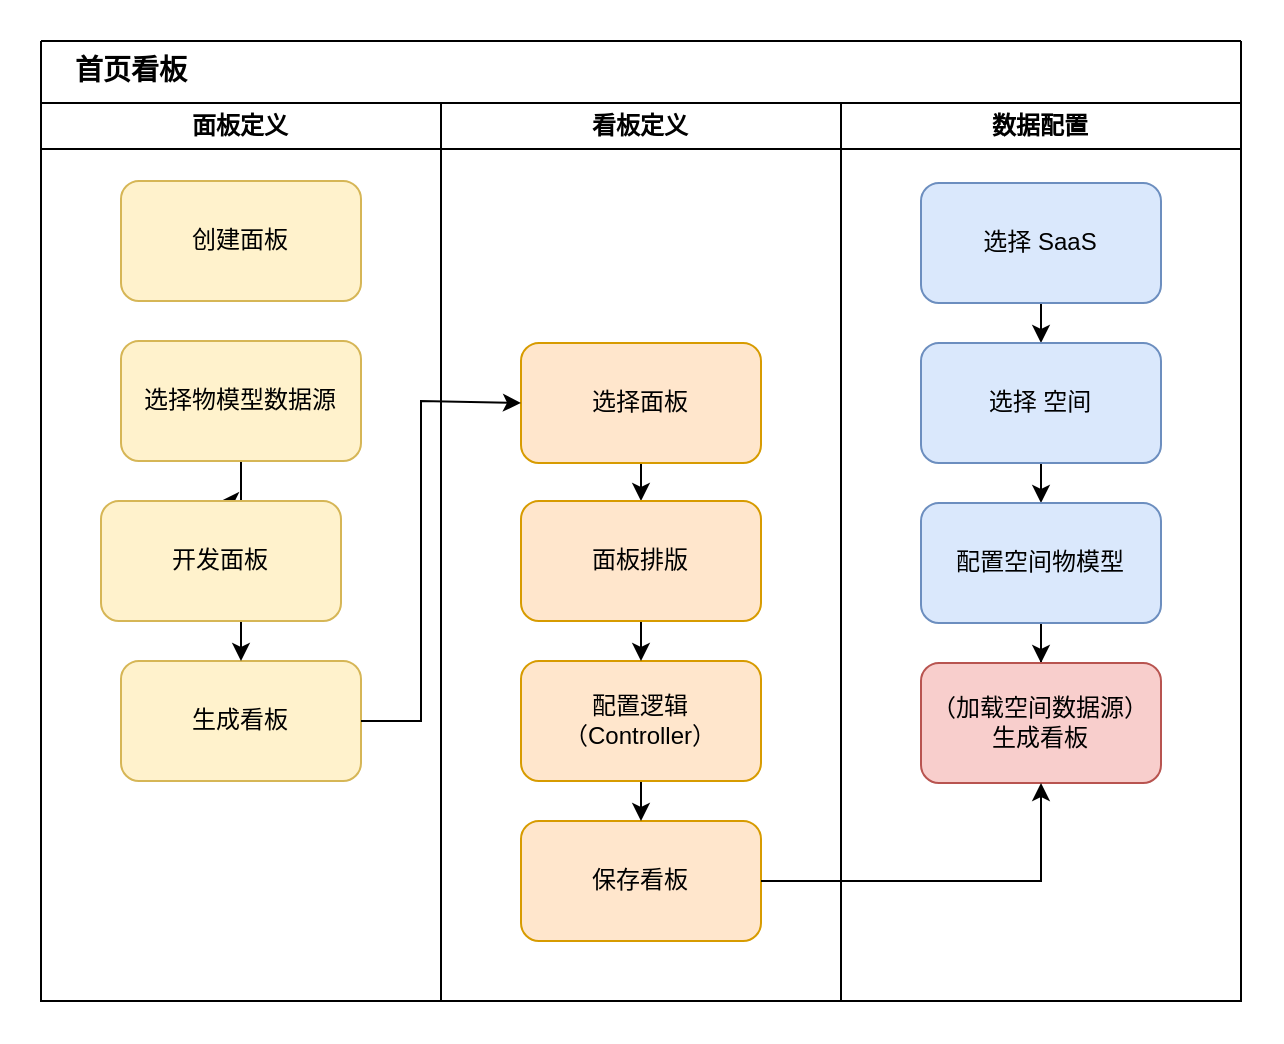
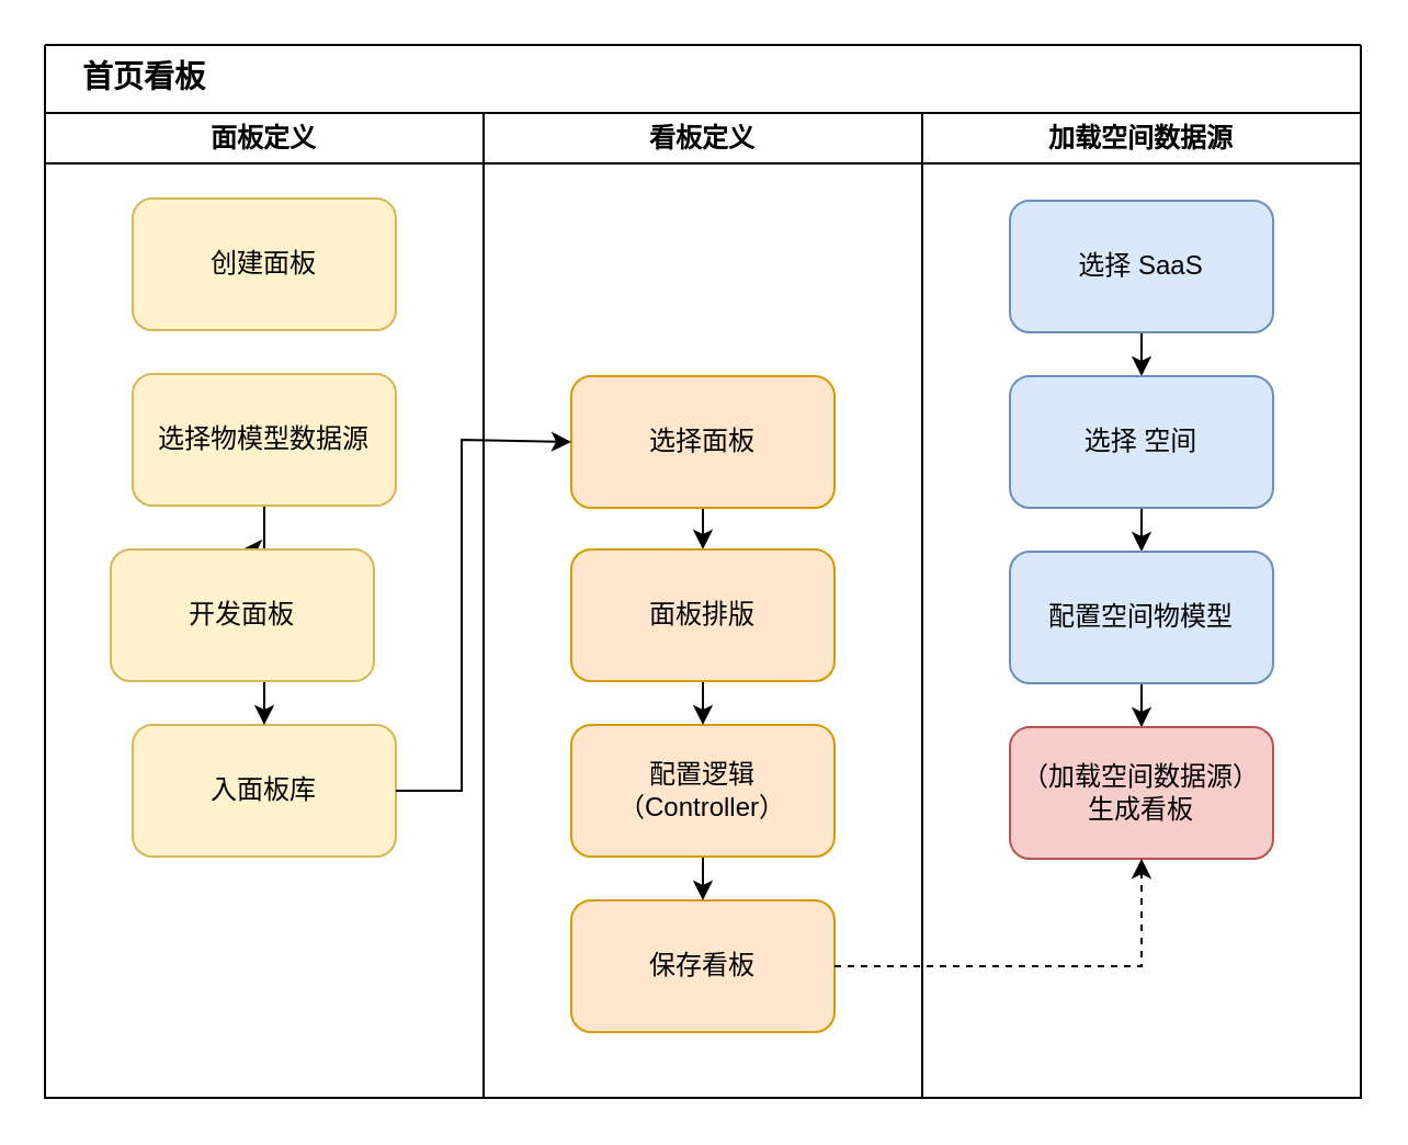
  <mxCell id="0" />
  <mxCell id="1" parent="0" />
  <mxCell id="2" value="" style="swimlane;startSize=0;" vertex="1" parent="1"><mxGeometry x="20" y="20" width="600" height="480" as="geometry" /></mxCell>
  <mxCell id="3" value="看板定义" style="swimlane;whiteSpace=wrap;html=1;" vertex="1" parent="2"><mxGeometry x="200" y="31" width="200" height="449" as="geometry" /></mxCell>
  <mxCell id="4" value="保存看板" style="rounded=1;whiteSpace=wrap;html=1;fillColor=#ffe6cc;strokeColor=#d79b00;" vertex="1" parent="3"><mxGeometry x="40" y="359" width="120" height="60" as="geometry" /></mxCell>
  <mxCell id="5" style="edgeStyle=orthogonalEdgeStyle;rounded=0;orthogonalLoop=1;jettySize=auto;html=1;exitX=0.5;exitY=1;exitDx=0;exitDy=0;entryX=0.5;entryY=0;entryDx=0;entryDy=0;" edge="1" parent="3" source="6" target="10"><mxGeometry relative="1" as="geometry" /></mxCell>
  <mxCell id="6" value="选择面板" style="rounded=1;whiteSpace=wrap;html=1;fillColor=#ffe6cc;strokeColor=#d79b00;" vertex="1" parent="3"><mxGeometry x="40" y="120" width="120" height="60" as="geometry" /></mxCell>
  <mxCell id="7" style="edgeStyle=orthogonalEdgeStyle;rounded=0;orthogonalLoop=1;jettySize=auto;html=1;exitX=0.5;exitY=1;exitDx=0;exitDy=0;entryX=0.5;entryY=0;entryDx=0;entryDy=0;" edge="1" parent="3" source="8" target="4"><mxGeometry relative="1" as="geometry" /></mxCell>
  <mxCell id="8" value="配置逻辑（Controller）" style="rounded=1;whiteSpace=wrap;html=1;fillColor=#ffe6cc;strokeColor=#d79b00;" vertex="1" parent="3"><mxGeometry x="40" y="279" width="120" height="60" as="geometry" /></mxCell>
  <mxCell id="9" style="edgeStyle=orthogonalEdgeStyle;rounded=0;orthogonalLoop=1;jettySize=auto;html=1;exitX=0.5;exitY=1;exitDx=0;exitDy=0;entryX=0.5;entryY=0;entryDx=0;entryDy=0;" edge="1" parent="3" source="10" target="8"><mxGeometry relative="1" as="geometry" /></mxCell>
  <mxCell id="10" value="面板排版" style="rounded=1;whiteSpace=wrap;html=1;fillColor=#ffe6cc;strokeColor=#d79b00;" vertex="1" parent="3"><mxGeometry x="40" y="199" width="120" height="60" as="geometry" /></mxCell>
- <mxCell id="11" value="数据配置" style="swimlane;whiteSpace=wrap;html=1;" vertex="1" parent="2"><mxGeometry x="400" y="31" width="200" height="449" as="geometry" /></mxCell>
+ <mxCell id="11" value="加载空间数据源" style="swimlane;whiteSpace=wrap;html=1;" vertex="1" parent="2"><mxGeometry x="400" y="31" width="200" height="449" as="geometry" /></mxCell>
  <mxCell id="12" style="edgeStyle=orthogonalEdgeStyle;rounded=0;orthogonalLoop=1;jettySize=auto;html=1;exitX=0.5;exitY=1;exitDx=0;exitDy=0;entryX=0.5;entryY=0;entryDx=0;entryDy=0;" edge="1" parent="11" source="13" target="15"><mxGeometry relative="1" as="geometry" /></mxCell>
  <mxCell id="13" value="选择 SaaS" style="rounded=1;whiteSpace=wrap;html=1;fillColor=#dae8fc;strokeColor=#6c8ebf;" vertex="1" parent="11"><mxGeometry x="40" y="40" width="120" height="60" as="geometry" /></mxCell>
  <mxCell id="14" style="edgeStyle=orthogonalEdgeStyle;rounded=0;orthogonalLoop=1;jettySize=auto;html=1;exitX=0.5;exitY=1;exitDx=0;exitDy=0;entryX=0.5;entryY=0;entryDx=0;entryDy=0;" edge="1" parent="11" source="15"><mxGeometry relative="1" as="geometry"><mxPoint x="100" y="200" as="targetPoint" /></mxGeometry></mxCell>
  <mxCell id="15" value="选择 空间" style="rounded=1;whiteSpace=wrap;html=1;fillColor=#dae8fc;strokeColor=#6c8ebf;" vertex="1" parent="11"><mxGeometry x="40" y="120" width="120" height="60" as="geometry" /></mxCell>
  <mxCell id="16" value="" style="edgeStyle=orthogonalEdgeStyle;rounded=0;orthogonalLoop=1;jettySize=auto;html=1;" edge="1" parent="11" source="17" target="18"><mxGeometry relative="1" as="geometry" /></mxCell>
  <mxCell id="17" value="配置空间物模型" style="rounded=1;whiteSpace=wrap;html=1;fillColor=#dae8fc;strokeColor=#6c8ebf;" vertex="1" parent="11"><mxGeometry x="40" y="200" width="120" height="60" as="geometry" /></mxCell>
  <mxCell id="18" value="（加载空间数据源）&lt;div&gt;生成看板&lt;/div&gt;" style="rounded=1;whiteSpace=wrap;html=1;fillColor=#f8cecc;strokeColor=#b85450;" vertex="1" parent="11"><mxGeometry x="40" y="280" width="120" height="60" as="geometry" /></mxCell>
  <mxCell id="19" value="&lt;font style=&quot;font-size: 14px;&quot;&gt;&lt;b&gt;首页看板&lt;/b&gt;&lt;/font&gt;" style="text;html=1;align=center;verticalAlign=middle;resizable=0;points=[];autosize=1;strokeColor=none;fillColor=none;" vertex="1" parent="2"><mxGeometry x="5" width="80" height="30" as="geometry" /></mxCell>
- <mxCell id="20" style="edgeStyle=orthogonalEdgeStyle;rounded=0;orthogonalLoop=1;jettySize=auto;html=1;exitX=1;exitY=0.5;exitDx=0;exitDy=0;entryX=0.5;entryY=1;entryDx=0;entryDy=0;" edge="1" parent="2" source="4" target="18"><mxGeometry relative="1" as="geometry" /></mxCell>
+ <mxCell id="20" style="edgeStyle=orthogonalEdgeStyle;rounded=0;orthogonalLoop=1;jettySize=auto;html=1;exitX=1;exitY=0.5;exitDx=0;exitDy=0;entryX=0.5;entryY=1;entryDx=0;entryDy=0;dashed=1;" edge="1" parent="2" source="4" target="18"><mxGeometry relative="1" as="geometry" /></mxCell>
  <mxCell id="21" value="面板定义" style="swimlane;whiteSpace=wrap;html=1;" vertex="1" parent="1"><mxGeometry x="20" y="51" width="200" height="449" as="geometry" /></mxCell>
  <mxCell id="22" value="创建面板" style="rounded=1;whiteSpace=wrap;html=1;fillColor=#fff2cc;strokeColor=#d6b656;" vertex="1" parent="21"><mxGeometry x="40" y="39" width="120" height="60" as="geometry" /></mxCell>
- <mxCell id="23" value="生成看板" style="rounded=1;whiteSpace=wrap;html=1;fillColor=#fff2cc;strokeColor=#d6b656;" vertex="1" parent="21"><mxGeometry x="40" y="279" width="120" height="60" as="geometry" /></mxCell>
+ <mxCell id="23" value="入面板库" style="rounded=1;whiteSpace=wrap;html=1;fillColor=#fff2cc;strokeColor=#d6b656;" vertex="1" parent="21"><mxGeometry x="40" y="279" width="120" height="60" as="geometry" /></mxCell>
  <mxCell id="24" value="" style="edgeStyle=orthogonalEdgeStyle;rounded=0;orthogonalLoop=1;jettySize=auto;html=1;" edge="1" parent="21" source="25" target="27"><mxGeometry relative="1" as="geometry" /></mxCell>
  <mxCell id="25" value="选择物模型数据源" style="rounded=1;whiteSpace=wrap;html=1;fillColor=#fff2cc;strokeColor=#d6b656;" vertex="1" parent="21"><mxGeometry x="40" y="119" width="120" height="60" as="geometry" /></mxCell>
  <mxCell id="26" style="edgeStyle=orthogonalEdgeStyle;rounded=0;orthogonalLoop=1;jettySize=auto;html=1;exitX=0.5;exitY=1;exitDx=0;exitDy=0;entryX=0.5;entryY=0;entryDx=0;entryDy=0;" edge="1" parent="21" source="27" target="23"><mxGeometry relative="1" as="geometry" /></mxCell>
  <mxCell id="27" value="开发面板" style="rounded=1;whiteSpace=wrap;html=1;fillColor=#fff2cc;strokeColor=#d6b656;" vertex="1" parent="21"><mxGeometry x="30" y="199" width="120" height="60" as="geometry" /></mxCell>
  <mxCell id="28" style="edgeStyle=orthogonalEdgeStyle;rounded=0;orthogonalLoop=1;jettySize=auto;html=1;exitX=1;exitY=0.5;exitDx=0;exitDy=0;entryX=0;entryY=0.5;entryDx=0;entryDy=0;" edge="1" parent="1" source="23" target="6"><mxGeometry relative="1" as="geometry"><Array as="points"><mxPoint x="210" y="360" /><mxPoint x="210" y="200" /></Array></mxGeometry></mxCell>
